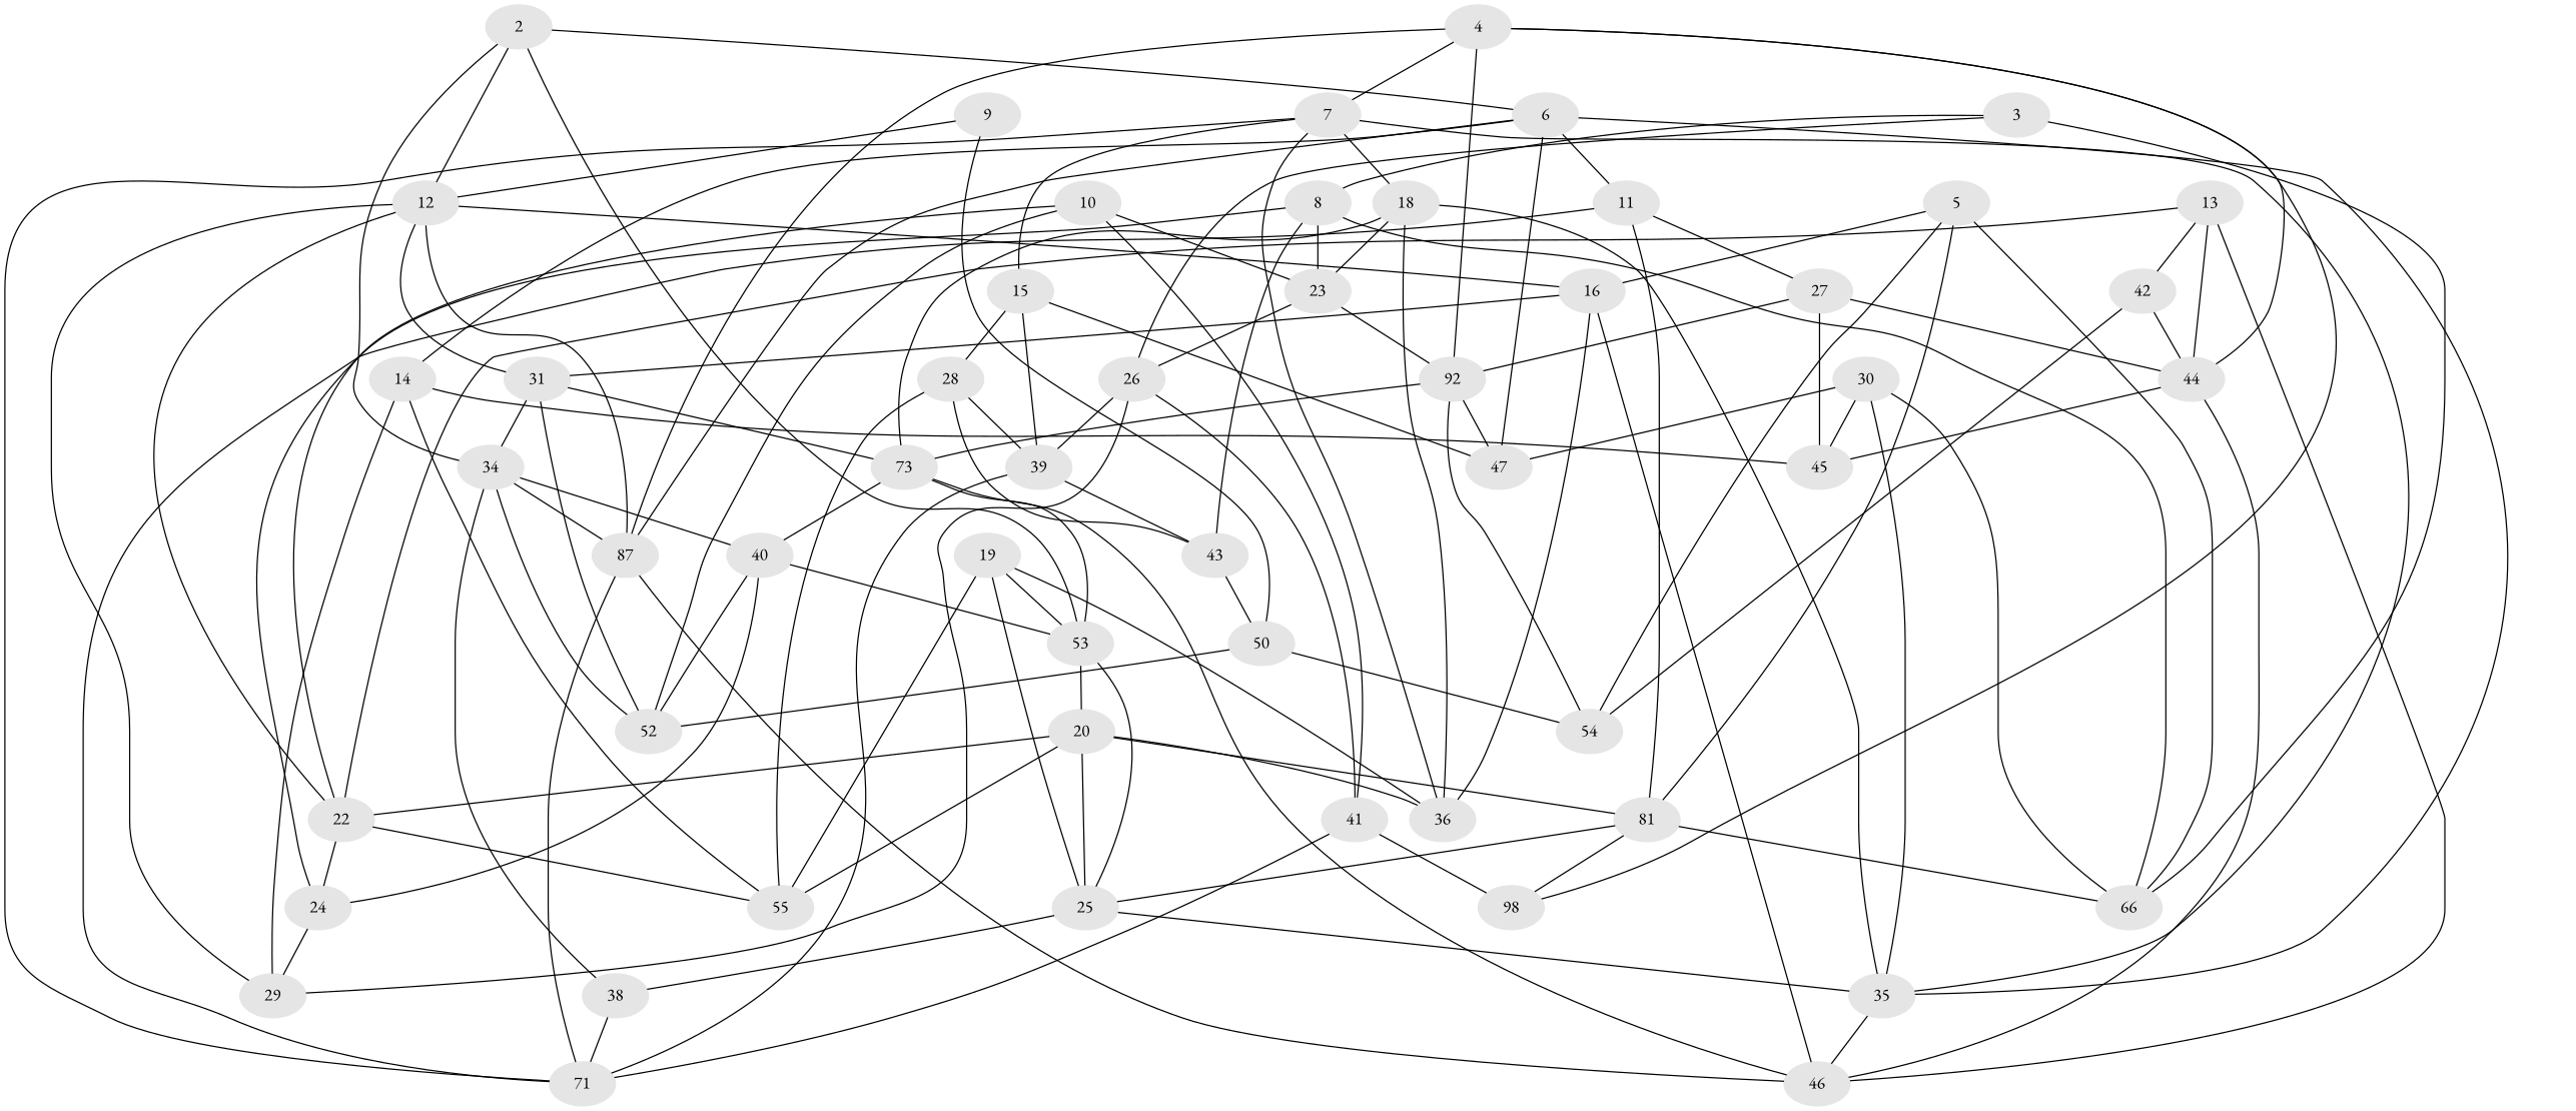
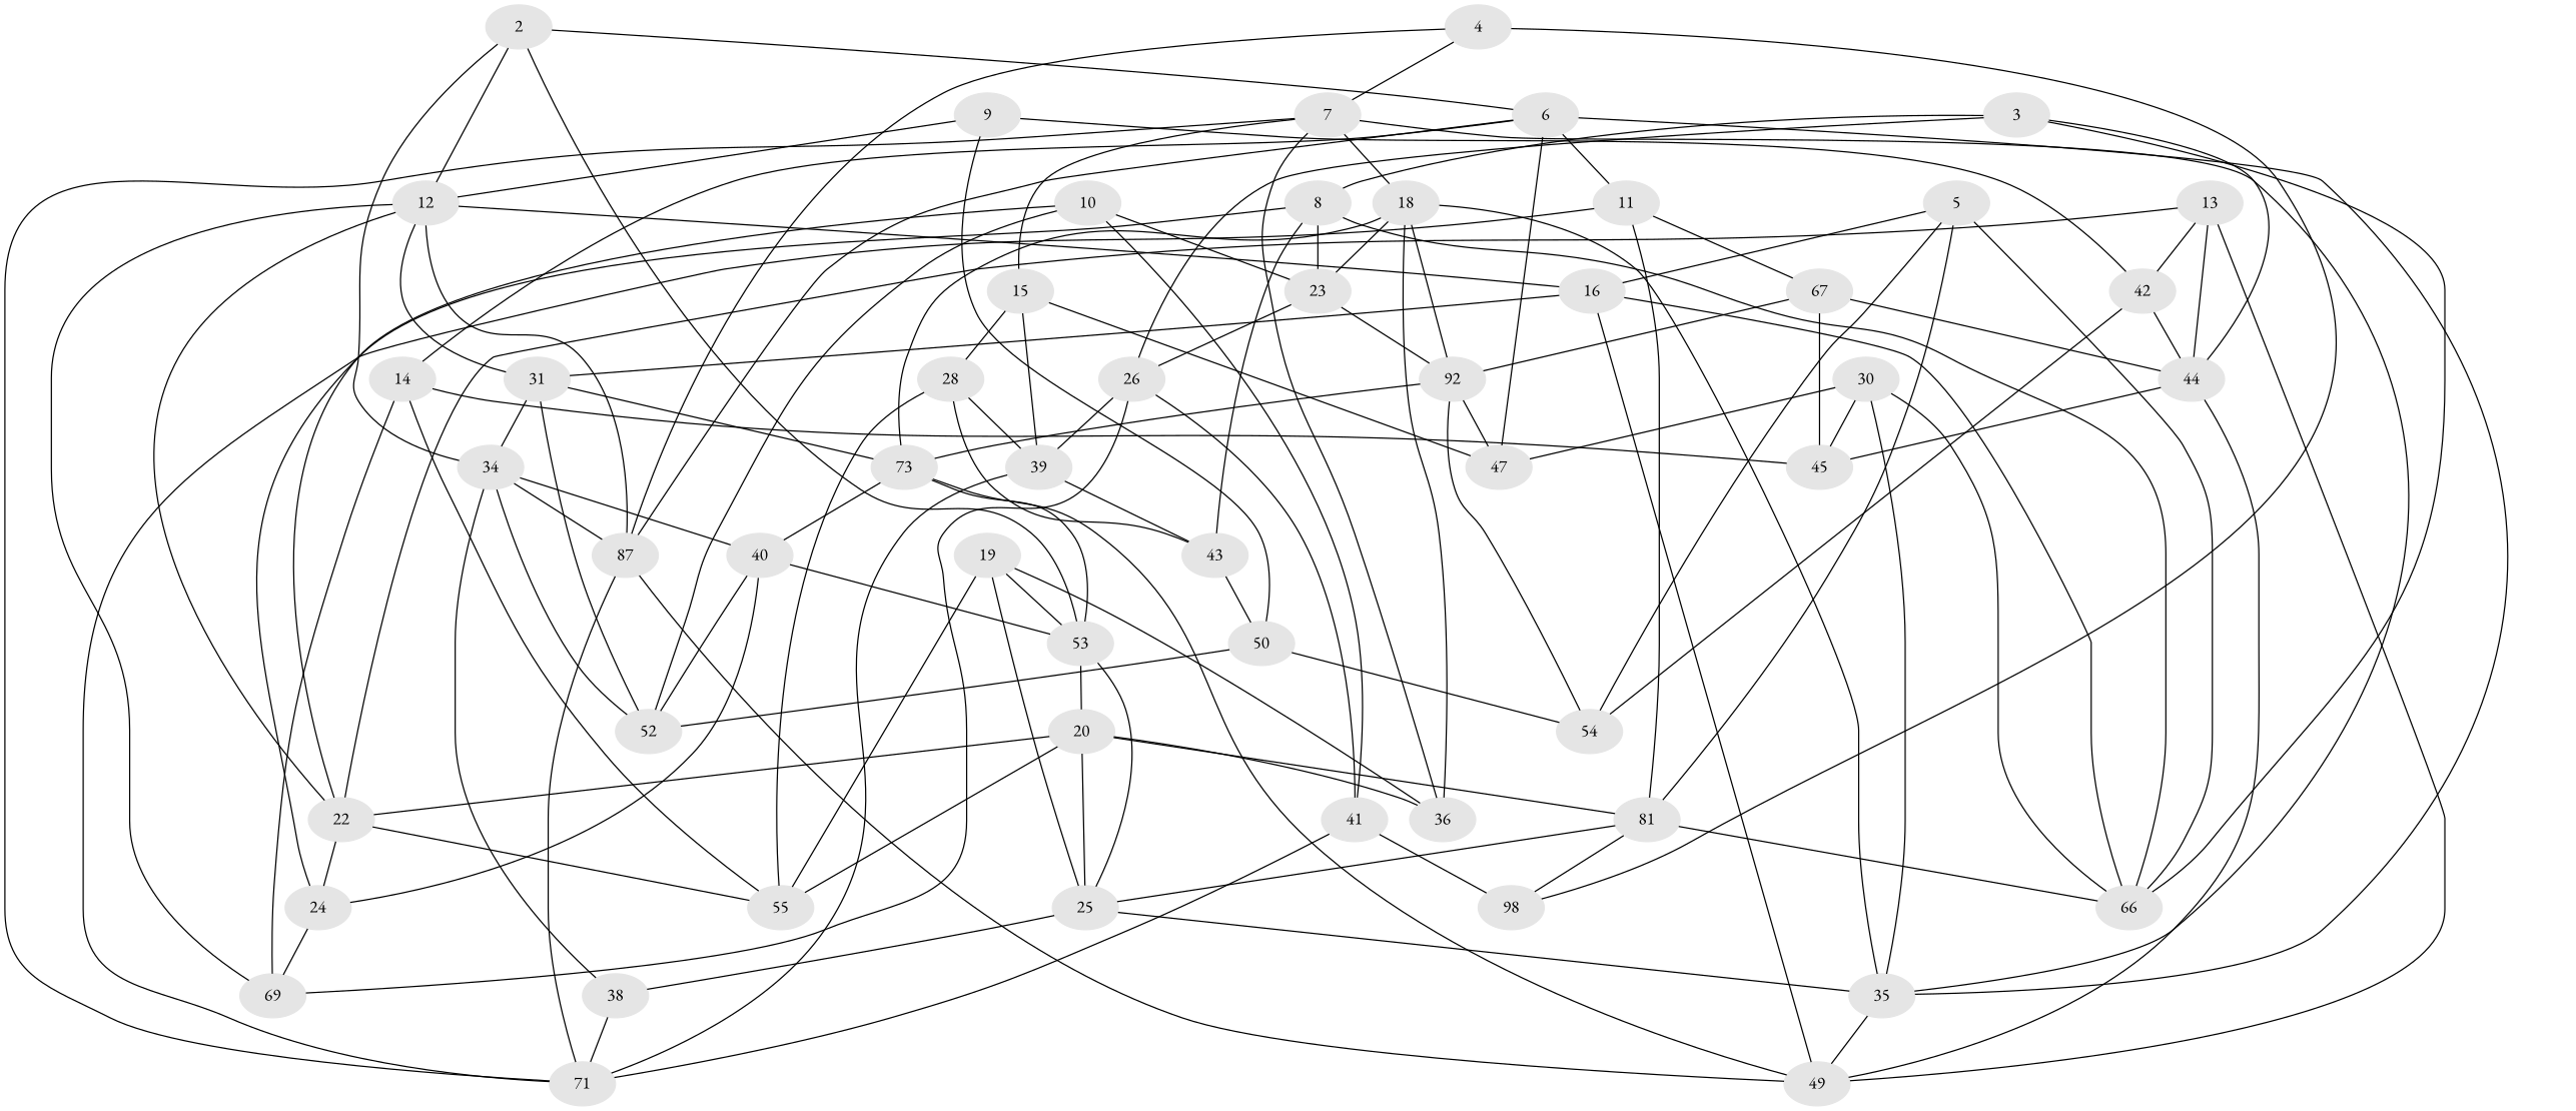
  graph {
    fontname="EB Garamond"
    node [color=gray90 fontname="EB Garamond" style=filled]
    edge [fontname="EB Garamond" weight=1.0]
    16
    31
    n3 [label=66]
-   49 [label=46]
+   49
    34
    52
    n7 [label=73]
    2
    6
    53
    12
    47
    n13 [label=87]
    11
    14
    35
    40
    38
    42
    44
    54
    20
    3
    8
    26
    23
    24
    43
    18
    36
    45
    4
    7
    n34 [label=92]
    n35 [label=98]
    15
    n37 [label=71]
    5
    n39 [label=81]
    25
-   27
-   29
+   27 [label=67]
+   29 [label=69]
    55
    28
    39
    50
    9
    22
    10
    41
    13
    19
    30
    16 -- 31
-   16 -- 36
+   16 -- n3
    16 -- 49
    31 -- 34
    31 -- 52
    31 -- n7
    34 -- 52
    34 -- n13
    34 -- 40
    34 -- 38
    n7 -- 49
    n7 -- 53
    n7 -- 40
    2 -- 34
    2 -- 6
    2 -- 53
    2 -- 12
    6 -- 47
    6 -- n13
    6 -- 11
    6 -- 14
    6 -- 35
    53 -- 20
    12 -- 16
    12 -- 31
    12 -- n13
    12 -- 29
    12 -- 22
    n13 -- 49
    n13 -- n37
    11 -- n37
    11 -- n39
    11 -- 27
    14 -- 45
    14 -- 29
    14 -- 55
    35 -- 49
    40 -- 52
    40 -- 53
    38 -- n37
    42 -- 44
    42 -- 54
    44 -- 49
    44 -- 45
    20 -- 36
    20 -- n39
    20 -- 25
    20 -- 55
    20 -- 22
    3 -- n3
-   4 -- 44
+   3 -- 44
    3 -- 8
    3 -- 26
    8 -- n3
    8 -- 23 [weight=2.0]
    8 -- 24
    8 -- 43
    26 -- 29
    26 -- 39
    26 -- 41
    23 -- 26
    23 -- n34
    24 -- 40
    24 -- 29
    43 -- 50
    18 -- n7
    18 -- 35
    18 -- 23
    18 -- 36
    4 -- n13
    4 -- 7
-   4 -- n34
+   18 -- n34
    4 -- n35
    7 -- 35
    7 -- 18
    7 -- 36
    7 -- 15
    7 -- n37
    n34 -- n7
    n34 -- 47
    n34 -- 54
    15 -- 47
    15 -- 28
    15 -- 39
    5 -- 16
    5 -- n3
    5 -- 54
    5 -- n39
    n39 -- n3
    n39 -- n35
    n39 -- 25
    25 -- 53
    25 -- 35
    25 -- 38
    27 -- 44
    27 -- 45
    27 -- n34
    28 -- 43
    28 -- 55 [weight=2.0]
    28 -- 39 [weight=2.0]
    39 -- 43
    39 -- n37
    50 -- 52 [weight=2.0]
    50 -- 54
    9 -- 12
+   9 -- 42 [weight=2.0]
    9 -- 50
    22 -- 24
    22 -- 55
    10 -- 52
    10 -- 23
    10 -- 22
    10 -- 41
    41 -- n35 [weight=2.0]
    41 -- n37
    13 -- 49
    13 -- 42
    13 -- 44
    13 -- 22
    19 -- 53 [weight=2.0]
    19 -- 36
    19 -- 25
    19 -- 55
    30 -- n3
    30 -- 47
    30 -- 35
    30 -- 45
  }
